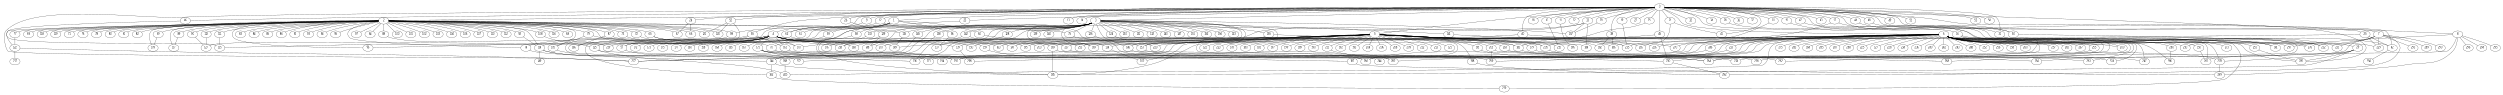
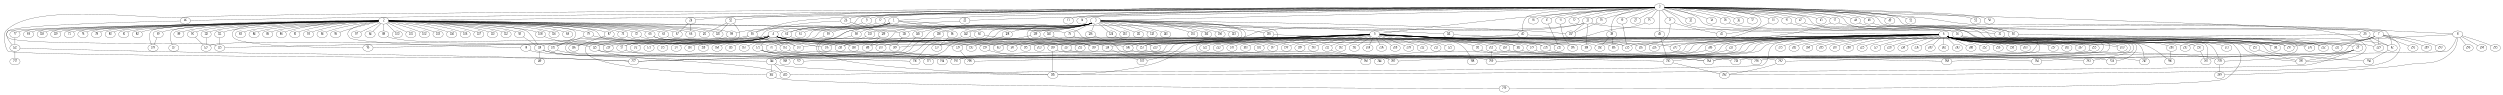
  graph {
    fontname="Comic Neue"
    node [fontname="Comic Neue"]
    edge [fontname="Comic Neue"]
    0
    1
    2
    3
    4
    5
    6
    7
    8
    9
    10
    11
    12
    13
    14
    15
    16
    17
    18
    19
    21
    22
    23
    24
    25
    26
    27
    28
    29
    30
    31
    32
    33
    34
    35
    36
    37
    38
    39
    40
    41
    42
    43
    44
    45
    46
    47
    48
    49
    50
    51
    52
    53
    54
    55
    277
    56
    57
    58
    59
    60
    61
    62
+   63
    64
    65
    66
    67
    68
    69
    70
    71
    72
    73
    74
    75
    76
    77
    78
    79
    80
    81
    82
    83
    84
    85
    86
    87
    88
    89
    90
    91
    92
    93
    94
    95
    96
    97
    98
    99
    100
    101
    102
    103
    104
    105
    106
    107
    108
    109
    110
    111
    112
    113
    114
    115
    116
    117
    118
    119
    120
    121
    122
    128
    130
    131
    132
    133
    134
    129
    136
    137
    138
    139
    140
    141
    142
    143
    144
    145
    146
-   147
    148
    150
    151
    152
    153
    154
    155
    156
    157
    135
    123
    124
    125
    126
    127
    159
    269
    160
    162
    163
    164
    165
    166
    161
    168
    169
    170
    167
    172
    173
    174
    175
    176
    177
    171
    158
    237
    253
    178
    179
    180
    181
    182
    183
    184
    185
    186
-   187
    188
    189
    190
    191
    192
    193
    194
    195
    196
    197
    198
    199
    200
    201
    202
    203
    204
    205
    206
    207
    208
    209
    210
    211
    212
    213
    214
    215
    216
    218
    219
    220
    221
    222
    223
    235
    256
    258
    259
    260
    261
    262
    257
    264
    265
    266
    267
    268
    270
    271
    272
    273
    274
    275
    276
    278
    279
    280
    281
    282
    283
    284
    285
    286
    287
    288
    263
    224
    225
    226
    227
    228
    229
    230
    231
    232
    233
    234
    236
    238
    239
    240
    241
    242
    243
    244
    245
    246
    247
    248
    249
    250
    251
    252
    254
    255
    289
    290
    291
    292
    293
    294
    295
    296
    297
    298
    299
    149
    217
    0 -- 1
    0 -- 2
    0 -- 3
    0 -- 4
    0 -- 5
    0 -- 6
    0 -- 7
    0 -- 8
    0 -- 9
    0 -- 10
    0 -- 11
    0 -- 12
    0 -- 13
    0 -- 14
    0 -- 15
    0 -- 16
    0 -- 17
    0 -- 18
    0 -- 19
    0 -- 21
    0 -- 22
    0 -- 23
    0 -- 24
    0 -- 25
    0 -- 26
    0 -- 27
    0 -- 28
    0 -- 29
    0 -- 30
-   0 -- 31
+   33 -- 31
    0 -- 32
    0 -- 33
    0 -- 34
    0 -- 35
    0 -- 36
    0 -- 37
    0 -- 38
    0 -- 39
    0 -- 40
    0 -- 41
    0 -- 42
    0 -- 43
    0 -- 44
    0 -- 45
    0 -- 46
    0 -- 47
    0 -- 48
    0 -- 49
    0 -- 50
    0 -- 51
    0 -- 52
    0 -- 53
    0 -- 54
    0 -- 55
    0 -- 277
    1 -- 56
    1 -- 57
    1 -- 58
    1 -- 59
    1 -- 60
    1 -- 61
    1 -- 62
+   2 -- 63
    2 -- 64
    2 -- 65
    2 -- 66
    2 -- 67
    2 -- 68
    2 -- 69
    2 -- 70
    2 -- 71
    2 -- 72
    2 -- 73
    2 -- 74
    2 -- 75
    2 -- 76
    2 -- 77
    2 -- 78
    2 -- 79
    2 -- 80
    2 -- 81
    2 -- 82
    2 -- 83
    2 -- 84
    2 -- 85
    2 -- 86
    2 -- 87
    2 -- 88
    2 -- 89
    2 -- 90
    2 -- 91
    2 -- 92
    2 -- 93
    2 -- 94
    2 -- 95
    2 -- 96
    2 -- 97
    2 -- 98
    2 -- 99
    2 -- 100
    2 -- 101
    2 -- 102
    2 -- 103
    2 -- 104
    2 -- 105
    2 -- 106
    2 -- 107
    2 -- 108
    2 -- 109
    2 -- 110
    2 -- 111
    2 -- 112
    2 -- 113
    2 -- 114
    2 -- 115
    2 -- 116
    2 -- 117
    2 -- 118
    2 -- 119
    2 -- 120
    2 -- 121
    2 -- 122
    3 -- 75
    3 -- 128
    3 -- 130
    3 -- 131
    3 -- 132
    3 -- 133
-   3 -- 134
+   140 -- 134
    3 -- 129
    3 -- 136
    3 -- 137
    3 -- 138
    3 -- 139
    3 -- 140
    3 -- 141
    3 -- 142
    3 -- 143
    3 -- 144
    3 -- 145
-   3 -- 146
-   3 -- 147
+   139 -- 146
    3 -- 148
-   3 -- 150
+   139 -- 150
    3 -- 151
    3 -- 152
    3 -- 153
    3 -- 154
    3 -- 155
    3 -- 156
    3 -- 157
    3 -- 135
    3 -- 123
    3 -- 124
    3 -- 125
    3 -- 126
    3 -- 127
    3 -- 159
    3 -- 269
    4 -- 150
    4 -- 159
    4 -- 160
    4 -- 162
    4 -- 163
    4 -- 164
    4 -- 165
    4 -- 166
    4 -- 161
    4 -- 168
    4 -- 169
    4 -- 170
    4 -- 167
    4 -- 172
    4 -- 173
    4 -- 174
    4 -- 175
-   4 -- 74
+   4 -- 176
    4 -- 177
    4 -- 171
    4 -- 158
    4 -- 237
    4 -- 253
    5 -- 174
    5 -- 178
    5 -- 179
    5 -- 180
    5 -- 181
    5 -- 182
    5 -- 183
    5 -- 184
    5 -- 185
    5 -- 186
-   5 -- 187
    5 -- 188
    5 -- 189
    5 -- 190
    5 -- 191
    5 -- 192
    5 -- 193
    5 -- 194
    5 -- 195
    5 -- 196
    5 -- 197
    5 -- 198
    5 -- 199
    5 -- 200
    5 -- 201
    5 -- 202
    5 -- 203
    5 -- 204
    5 -- 205
    5 -- 206
    5 -- 207
    5 -- 208
    5 -- 209
    5 -- 210
    5 -- 211
    5 -- 212
    5 -- 213
    5 -- 214
    5 -- 215
    5 -- 216
    5 -- 218
    5 -- 219
    5 -- 220
    5 -- 221
    5 -- 222
    5 -- 223
    5 -- 235
    6 -- 277
    6 -- 269
    6 -- 237
    6 -- 253
    6 -- 235
    6 -- 256
    6 -- 258
    6 -- 259
    6 -- 260
    6 -- 261
    6 -- 262
    6 -- 257
    6 -- 264
    6 -- 265
    6 -- 266
    6 -- 267
    6 -- 268
    6 -- 270
    6 -- 271
    6 -- 272
    6 -- 273
    6 -- 274
    6 -- 275
    6 -- 276
    6 -- 278
    6 -- 279
    6 -- 280
    6 -- 281
    6 -- 282
    6 -- 283
    6 -- 284
    6 -- 285
    6 -- 286
    6 -- 287
    6 -- 288
    6 -- 263
    6 -- 224
    6 -- 225
    6 -- 226
    6 -- 227
    6 -- 228
    6 -- 229
    6 -- 230
    6 -- 231
    6 -- 232
    6 -- 233
    6 -- 234
    6 -- 236
    6 -- 238
    6 -- 239
    6 -- 240
    6 -- 241
    6 -- 242
    6 -- 243
    6 -- 244
    6 -- 245
    6 -- 246
    6 -- 247
    6 -- 248
    6 -- 249
    6 -- 250
    6 -- 251
    6 -- 252
+   6 -- 254
    6 -- 255
    7 -- 210
    7 -- 229
    7 -- 231
    7 -- 289
    7 -- 290
    7 -- 291
    7 -- 292
    7 -- 293
    8 -- 294
    8 -- 295
    8 -- 296
    8 -- 297
    8 -- 298
    8 -- 299
    9 -- 62
    10 -- 215
    11 -- 196
    12 -- 98
    12 -- 235
    15 -- 241
    16 -- 200
    16 -- 297
    17 -- 31
    17 -- 205
    19 -- 235
    21 -- 41
    21 -- 216
    23 -- 185
    24 -- 66
    24 -- 67
    25 -- 42
    25 -- 134
    25 -- 229
+   26 -- 55
    26 -- 129
    28 -- 261
    29 -- 154
    29 -- 185
    29 -- 278
    29 -- 281
    30 -- 153
    31 -- 42
    33 -- 115
    33 -- 157
    33 -- 170
    33 -- 184
    35 -- 169
    38 -- 182
    38 -- 186
    39 -- 157
    40 -- 146
    40 -- 270
    42 -- 254
    44 -- 50
-   45 -- 183
    45 -- 230
    46 -- 135
    47 -- 276
    48 -- 281
    50 -- 232
    52 -- 120
    52 -- 121
    52 -- 291
    55 -- 57
    55 -- 96
    55 -- 161
    56 -- 137
    57 -- 291
    58 -- 266
    59 -- 70
    60 -- 269
    62 -- 195
+   63 -- 297
    65 -- 207
    65 -- 249
    70 -- 266
    72 -- 218
    73 -- 170
    74 -- 144
    75 -- 205
    77 -- 122
    79 -- 105
    79 -- 239
    87 -- 153
    87 -- 166
    88 -- 219
-   89 -- 117
    90 -- 127
    92 -- 114
    98 -- 114
    99 -- 109
    105 -- 271
    108 -- 125
    111 -- 135
    113 -- 127
    114 -- 188
    114 -- 272
    114 -- 149
    115 -- 249
    122 -- 277
    122 -- 217
    128 -- 136
    133 -- 176
    134 -- 202
    129 -- 148
    129 -- 218
    138 -- 144
    141 -- 226
    142 -- 168
    142 -- 203
    144 -- 162
    144 -- 185
-   188 -- 245
+   144 -- 245
    145 -- 277
    146 -- 259
    153 -- 262
    155 -- 163
    155 -- 183
    124 -- 220
    125 -- 136
    125 -- 245
    126 -- 282
    159 -- 244
    162 -- 279
    161 -- 230
    169 -- 185
    169 -- 274
-   171 -- 187
    171 -- 194
    171 -- 264
    171 -- 298
    237 -- 264
    179 -- 247
    183 -- 224
-   187 -- 299
    191 -- 238
-   198 -- 292
+   262 -- 292
    201 -- 259
    201 -- 268
    205 -- 278
    211 -- 282
    214 -- 263
    278 -- 299
    280 -- 286
    230 -- 292
    233 -- 266
    239 -- 298
    246 -- 291
    250 -- 261
    251 -- 281
    255 -- 264
  }
